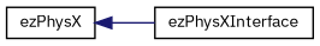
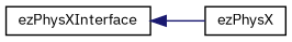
  digraph {
    rankdir=LR
    fontname="IBM Plex Sans"
    node [color=black fillcolor=white fontname="IBM Plex Sans" fontsize=10 shape=record style=filled]
    n1 [height=0.2 label=ezPhysXInterface width=0.4]
    n2 [height=0.2 label=ezPhysX width=0.4]
-   n2 -> n1 [color=midnightblue dir=back fontname="IBM Plex Sans" fontsize=10 labelfontname=Helvetica labelfontsize=10 style=solid]
+   n1 -> n2 [color=midnightblue dir=back fontname="IBM Plex Sans" fontsize=10 labelfontname=Helvetica labelfontsize=10 style=solid]
  }
